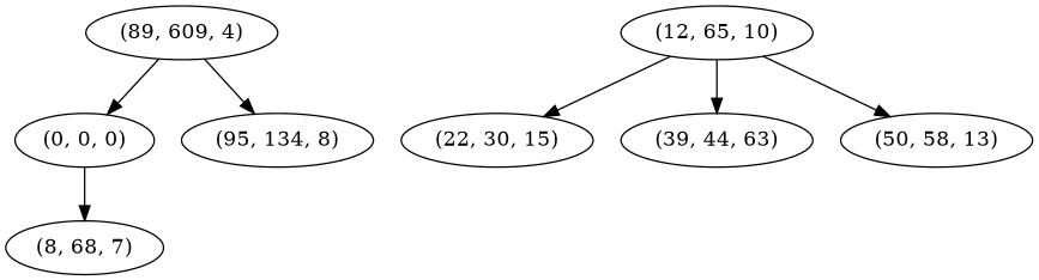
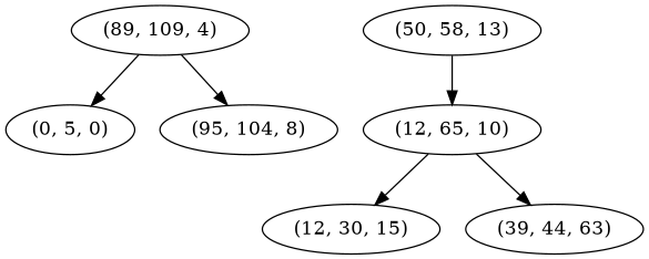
  digraph {
-   "(0, 0, 0)"
-   "(8, 68, 7)"
-   "(89, 109, 4)" [label="(89, 609, 4)"]
-   "(95, 104, 8)" [label="(95, 134, 8)"]
+   "(0, 0, 0)" [label="(0, 5, 0)"]
+   "(89, 109, 4)"
+   "(95, 104, 8)"
    "(12, 65, 10)"
-   "(22, 30, 15)"
+   "(22, 30, 15)" [label="(12, 30, 15)"]
    n7 [label="(39, 44, 63)"]
    "(50, 58, 13)"
-   "(0, 0, 0)" -> "(8, 68, 7)"
    "(89, 109, 4)" -> "(0, 0, 0)"
    "(89, 109, 4)" -> "(95, 104, 8)"
    "(12, 65, 10)" -> "(22, 30, 15)"
    "(12, 65, 10)" -> n7
-   "(12, 65, 10)" -> "(50, 58, 13)"
+   "(50, 58, 13)" -> "(12, 65, 10)"
  }
